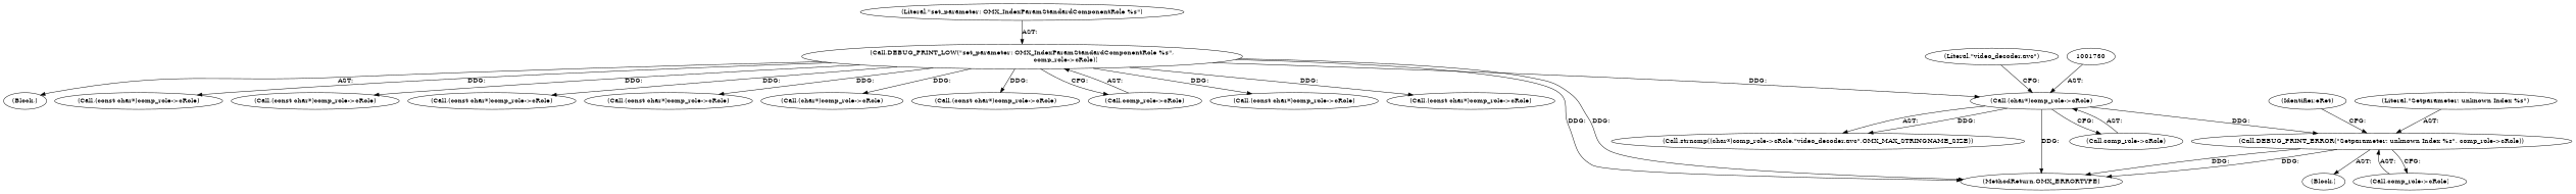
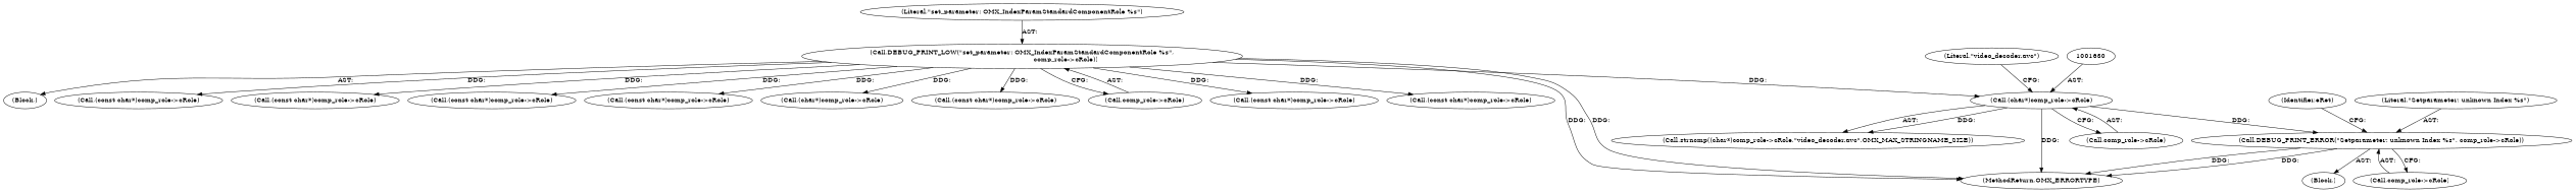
  digraph {
    n1 [label="(Call,DEBUG_PRINT_ERROR(\"Setparameter: unknown Index %s\", comp_role->cRole))"]
    n2 [label="(Call,comp_role->cRole)"]
    n3 [label="(Block,)"]
    n4 [label="(MethodReturn,OMX_ERRORTYPE)"]
    n5 [label="(Call,(char*)comp_role->cRole)"]
    n6 [label="(Call,comp_role->cRole)"]
    n7 [label="(Call,strncmp((char*)comp_role->cRole,\"video_decoder.avc\",OMX_MAX_STRINGNAME_SIZE))"]
    n8 [label="(Call,DEBUG_PRINT_LOW(\"set_parameter: OMX_IndexParamStandardComponentRole %s\",\n                                          comp_role->cRole))"]
    n9 [label="(Block,)"]
    n10 [label="(Call,(const char*)comp_role->cRole)"]
    n11 [label="(Call,(const char*)comp_role->cRole)"]
    n12 [label="(Call,(const char*)comp_role->cRole)"]
    n13 [label="(Call,(const char*)comp_role->cRole)"]
    n14 [label="(Call,(char*)comp_role->cRole)"]
    n15 [label="(Call,(const char*)comp_role->cRole)"]
    n16 [label="(Call,comp_role->cRole)"]
    n17 [label="(Call,(const char*)comp_role->cRole)"]
    n18 [label="(Call,(const char*)comp_role->cRole)"]
    n19 [label="(Identifier,eRet)"]
    n20 [label="(Literal,\"video_decoder.avc\")"]
    n21 [label="(Literal,\"Setparameter: unknown Index %s\")"]
    n22 [label="(Literal,\"set_parameter: OMX_IndexParamStandardComponentRole %s\")"]
-   1001730
+   1001730 [label=1001630]
    n1 -> n2 [label="CFG: "]
    n1 -> n3 [label="AST: "]
    n1 -> n4 [label="DDG: "]
    n1 -> n4 [label="DDG: "]
    n2 -> n1 [label="AST: "]
    n5 -> n1 [label="DDG: "]
    n5 -> n4 [label="DDG: "]
    n5 -> n6 [label="CFG: "]
    n5 -> n7 [label="AST: "]
    n5 -> n7 [label="DDG: "]
    n6 -> n5 [label="AST: "]
    n8 -> n4 [label="DDG: "]
    n8 -> n4 [label="DDG: "]
    n8 -> n5 [label="DDG: "]
    n8 -> n9 [label="AST: "]
    n8 -> n10 [label="DDG: "]
    n8 -> n11 [label="DDG: "]
    n8 -> n12 [label="DDG: "]
    n8 -> n13 [label="DDG: "]
    n8 -> n14 [label="DDG: "]
    n8 -> n15 [label="DDG: "]
    n8 -> n16 [label="CFG: "]
    n8 -> n17 [label="DDG: "]
    n8 -> n18 [label="DDG: "]
    n16 -> n8 [label="AST: "]
    n19 -> n1 [label="CFG: "]
    n20 -> n5 [label="CFG: "]
    n21 -> n1 [label="AST: "]
    n22 -> n8 [label="AST: "]
    1001730 -> n5 [label="AST: "]
  }
